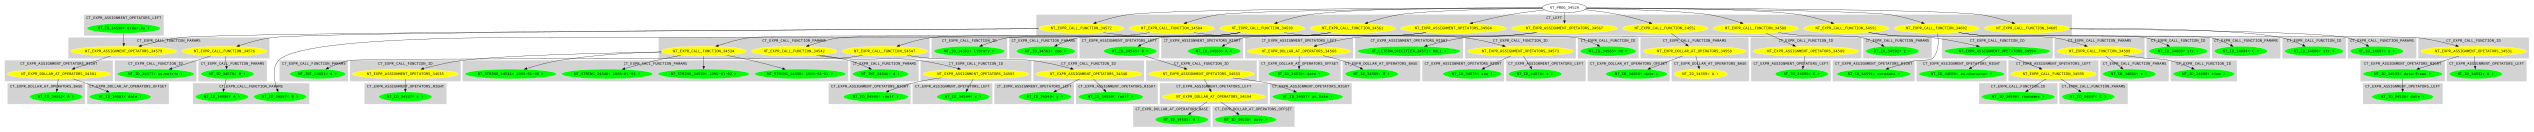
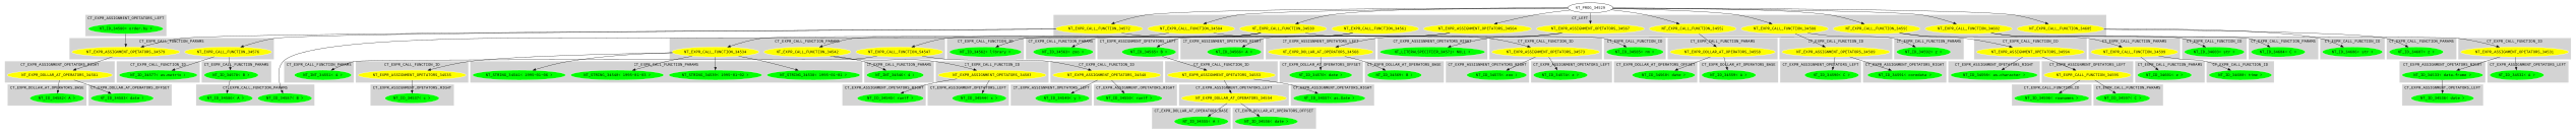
  digraph {
    fontname="Source Code Pro"
    node [color=white fillcolor=green fontname="Source Code Pro" style=filled]
    edge [fontname="Source Code Pro"]
    NT_EXPR_CALL_FUNCTION_34530 [fillcolor=yellow]
    NT_EXPR_CALL_FUNCTION_34552 [fillcolor=yellow]
    NT_EXPR_CALL_FUNCTION_34561 [fillcolor=yellow]
    NT_EXPR_ASSIGNMENT_OPETATORS_34564 [fillcolor=yellow]
    NT_EXPR_ASSIGNMENT_OPETATORS_34567 [fillcolor=yellow]
    NT_EXPR_CALL_FUNCTION_34572 [fillcolor=yellow]
    NT_EXPR_CALL_FUNCTION_34584 [fillcolor=yellow]
    NT_EXPR_CALL_FUNCTION_34588 [fillcolor=yellow]
    NT_EXPR_CALL_FUNCTION_34593 [fillcolor=yellow]
    NT_EXPR_CALL_FUNCTION_34602 [fillcolor=yellow]
    NT_EXPR_CALL_FUNCTION_34605 [fillcolor=yellow]
    "NT_INT_34546< 4 >"
    NT_EXPR_ASSIGNMENT_OPETATORS_34531 [fillcolor=yellow]
    NT_EXPR_CALL_FUNCTION_34534 [fillcolor=yellow]
    NT_EXPR_CALL_FUNCTION_34542 [fillcolor=yellow]
    n16 [fillcolor=yellow label=NT_EXPR_CALL_FUNCTION_54547]
    "NT_ID_34532< A >"
    "NT_ID_34533< data.frame >"
    NT_EXPR_ASSIGNMENT_OPETATORS_34535 [fillcolor=yellow]
    "NT_STRING_34538< 1995-01-01 >"
    "NT_STRING_34539< 1995-01-02 >"
    "NT_STRING_34540< 1995-01-03 >"
    "NT_STRING_34541< 1995-01-06 >"
    "NT_ID_34536< date >"
    "NT_ID_34537< c >"
    n26 [fillcolor=yellow label=NT_EXPR_ASSIGNMENT_OPETATORS_34503]
    "NT_ID_34544< x >"
    "NT_ID_34545< runif >"
    NT_EXPR_ASSIGNMENT_OPETATORS_34548 [fillcolor=yellow]
    "NT_INT_34551< 4 >"
    "NT_ID_34549< y >"
    "NT_ID_34550< runif >"
    NT_EXPR_ASSIGNMENT_OPETATORS_34553 [fillcolor=yellow]
    NT_EXPR_DOLLAR_AT_OPERATORS_34558 [fillcolor=yellow]
    NT_EXPR_DOLLAR_AT_OPERATORS_34554 [fillcolor=yellow]
    "NT_ID_34557< as.Date >"
    "NT_ID_34555< A >"
    "NT_ID_34556< date >"
-   "NT_ID_34559< A >" [fillcolor=yellow]
+   "NT_ID_34559< A >"
    "NT_ID_34560< date >"
    "NT_ID_34562< library >"
    "NT_ID_34563< zoo >"
    "NT_ID_34565< B >"
    "NT_ID_34566< A >"
    NT_EXPR_DOLLAR_AT_OPERATORS_34568 [fillcolor=yellow]
    "NT_LITERALSPECIFIER_34571< NULL >"
    "NT_ID_34569< B >"
    "NT_ID_34570< date >"
    "NT_ID_34590< C >"
    NT_EXPR_ASSIGNMENT_OPETATORS_34573 [fillcolor=yellow]
    NT_EXPR_CALL_FUNCTION_34576 [fillcolor=yellow]
    NT_EXPR_ASSIGNMENT_OPETATORS_34579 [fillcolor=yellow]
    "NT_ID_34574< z >"
    "NT_ID_34575< zoo >"
    "NT_ID_34577< as.matrix >"
    "NT_ID_34578< B >"
    "NT_ID_34580< order.by >"
    NT_EXPR_DOLLAR_AT_OPERATORS_34581 [fillcolor=yellow]
    "NT_ID_34582< A >"
    "NT_ID_34583< date >"
    "NT_ID_34585< rm >"
    "NT_ID_34586< A >"
    "NT_ID_34587< B >"
    NT_EXPR_ASSIGNMENT_OPETATORS_34589 [fillcolor=yellow]
    "NT_ID_34592< z >"
    "NT_ID_34591< coredata >"
-   NT_EXPR_ASSIGNMENT_OPETATORS_34594
+   NT_EXPR_ASSIGNMENT_OPETATORS_34594 [fillcolor=yellow]
    NT_EXPR_CALL_FUNCTION_34599 [fillcolor=yellow]
    NT_EXPR_CALL_FUNCTION_34595 [fillcolor=yellow]
    "NT_ID_34598< as.character >"
    "NT_ID_34596< rownames >"
    "NT_ID_34597< C >"
    "NT_ID_34600< time >"
    "NT_ID_34601< z >"
    "NT_ID_34603< str >"
    "NT_ID_34604< C >"
    "NT_ID_34606< str >"
    "NT_ID_34607< z >"
    NT_PROG_34529 [color="" fillcolor="" style=""]
    subgraph cluster_1 {
      color=lightgrey
      label=CT_LEFT
      style=filled
      NT_EXPR_CALL_FUNCTION_34530
      NT_EXPR_CALL_FUNCTION_34552
      NT_EXPR_CALL_FUNCTION_34561
      NT_EXPR_ASSIGNMENT_OPETATORS_34564
      NT_EXPR_ASSIGNMENT_OPETATORS_34567
      NT_EXPR_CALL_FUNCTION_34572
      NT_EXPR_CALL_FUNCTION_34584
      NT_EXPR_CALL_FUNCTION_34588
      NT_EXPR_CALL_FUNCTION_34593
      NT_EXPR_CALL_FUNCTION_34602
      NT_EXPR_CALL_FUNCTION_34605
    }
    subgraph cluster_2 {
      color=lightgrey
      label=CT_EXPR_CALL_FUNCTION_PARAMS
      style=filled
      "NT_INT_34546< 4 >"
    }
    subgraph cluster_3 {
      color=lightgrey
      label=CT_EXPR_CALL_FUNCTION_ID
      style=filled
      NT_EXPR_ASSIGNMENT_OPETATORS_34531
    }
    subgraph cluster_4 {
      color=lightgrey
      label=CT_EXPR_CALL_FUNCTION_PARAMS
      style=filled
      NT_EXPR_CALL_FUNCTION_34534
      NT_EXPR_CALL_FUNCTION_34542
      n16
    }
    subgraph cluster_5 {
      color=lightgrey
      label=CT_EXPR_ASSIGNMENT_OPETATORS_LEFT
      style=filled
      "NT_ID_34532< A >"
    }
    subgraph cluster_6 {
      color=lightgrey
      label=CT_EXPR_ASSIGNMENT_OPETATORS_RIGHT
      style=filled
      "NT_ID_34533< data.frame >"
    }
    subgraph cluster_7 {
      color=lightgrey
      label=CT_EXPR_CALL_FUNCTION_ID
      style=filled
      NT_EXPR_ASSIGNMENT_OPETATORS_34535
    }
    subgraph cluster_8 {
      color=lightgrey
      label=CT_EXPR_CALL_FUNCTION_PARAMS
      style=filled
      "NT_STRING_34538< 1995-01-01 >"
      "NT_STRING_34539< 1995-01-02 >"
      "NT_STRING_34540< 1995-01-03 >"
      "NT_STRING_34541< 1995-01-06 >"
    }
    subgraph cluster_9 {
      color=lightgrey
      label=CT_EXPR_ASSIGNMENT_OPETATORS_LEFT
      style=filled
      "NT_ID_34536< date >"
    }
    subgraph cluster_10 {
      color=lightgrey
      label=CT_EXPR_ASSIGNMENT_OPETATORS_RIGHT
      style=filled
      "NT_ID_34537< c >"
    }
    subgraph cluster_11 {
      color=lightgrey
      label=CT_EXPR_CALL_FUNCTION_ID
      style=filled
      n26
    }
    subgraph cluster_12 {
      color=lightgrey
      label=CT_EXPR_ASSIGNMENT_OPETATORS_LEFT
      style=filled
      "NT_ID_34544< x >"
    }
    subgraph cluster_13 {
      color=lightgrey
      label=CT_EXPR_ASSIGNMENT_OPETATORS_RIGHT
      style=filled
      "NT_ID_34545< runif >"
    }
    subgraph cluster_14 {
      color=lightgrey
      label=CT_EXPR_CALL_FUNCTION_ID
      style=filled
      NT_EXPR_ASSIGNMENT_OPETATORS_34548
    }
    subgraph cluster_15 {
      color=lightgrey
      label=CT_EXPR_CALL_FUNCTION_PARAMS
      style=filled
      "NT_INT_34551< 4 >"
    }
    subgraph cluster_16 {
      color=lightgrey
      label=CT_EXPR_ASSIGNMENT_OPETATORS_LEFT
      style=filled
      "NT_ID_34549< y >"
    }
    subgraph cluster_17 {
      color=lightgrey
      label=CT_EXPR_ASSIGNMENT_OPETATORS_RIGHT
      style=filled
      "NT_ID_34550< runif >"
    }
    subgraph cluster_18 {
      color=lightgrey
      label=CT_EXPR_CALL_FUNCTION_ID
      style=filled
      NT_EXPR_ASSIGNMENT_OPETATORS_34553
    }
    subgraph cluster_19 {
      color=lightgrey
      label=CT_EXPR_CALL_FUNCTION_PARAMS
      style=filled
      NT_EXPR_DOLLAR_AT_OPERATORS_34558
    }
    subgraph cluster_20 {
      color=lightgrey
      label=CT_EXPR_ASSIGNMENT_OPETATORS_LEFT
      style=filled
      NT_EXPR_DOLLAR_AT_OPERATORS_34554
    }
    subgraph cluster_21 {
      color=lightgrey
      label=CT_EXPR_ASSIGNMENT_OPETATORS_RIGHT
      style=filled
      "NT_ID_34557< as.Date >"
    }
    subgraph cluster_22 {
      color=lightgrey
      label=CT_EXPR_DOLLAR_AT_OPERATORS_BASE
      style=filled
      "NT_ID_34555< A >"
    }
    subgraph cluster_23 {
      color=lightgrey
      label=CT_EXPR_DOLLAR_AT_OPERATORS_OFFSET
      style=filled
      "NT_ID_34556< date >"
    }
    subgraph cluster_24 {
      color=lightgrey
      label=CT_EXPR_DOLLAR_AT_OPERATORS_BASE
      style=filled
      "NT_ID_34559< A >"
    }
    subgraph cluster_25 {
      color=lightgrey
      label=CT_EXPR_DOLLAR_AT_OPERATORS_OFFSET
      style=filled
      "NT_ID_34560< date >"
    }
    subgraph cluster_26 {
      color=lightgrey
      label=CT_EXPR_CALL_FUNCTION_ID
      style=filled
      "NT_ID_34562< library >"
    }
    subgraph cluster_27 {
      color=lightgrey
      label=CT_EXPR_CALL_FUNCTION_PARAMS
      style=filled
      "NT_ID_34563< zoo >"
    }
    subgraph cluster_28 {
      color=lightgrey
      label=CT_EXPR_ASSIGNMENT_OPETATORS_LEFT
      style=filled
      "NT_ID_34565< B >"
    }
    subgraph cluster_29 {
      color=lightgrey
      label=CT_EXPR_ASSIGNMENT_OPETATORS_RIGHT
      style=filled
      "NT_ID_34566< A >"
    }
    subgraph cluster_30 {
      color=lightgrey
      label=CT_EXPR_ASSIGNMENT_OPETATORS_LEFT
      style=filled
      NT_EXPR_DOLLAR_AT_OPERATORS_34568
    }
    subgraph cluster_31 {
      color=lightgrey
      label=CT_EXPR_ASSIGNMENT_OPETATORS_RIGHT
      style=filled
      "NT_LITERALSPECIFIER_34571< NULL >"
    }
    subgraph cluster_32 {
      color=lightgrey
      label=CT_EXPR_DOLLAR_AT_OPERATORS_BASE
      style=filled
      "NT_ID_34569< B >"
    }
    subgraph cluster_33 {
      color=lightgrey
      label=CT_EXPR_DOLLAR_AT_OPERATORS_OFFSET
      style=filled
      "NT_ID_34570< date >"
    }
    subgraph cluster_34 {
      color=lightgrey
      label=CT_EXPR_ASSIGNMENT_OPETATORS_LEFT
      style=filled
      "NT_ID_34590< C >"
    }
    subgraph cluster_35 {
      color=lightgrey
      label=CT_EXPR_CALL_FUNCTION_ID
      style=filled
      NT_EXPR_ASSIGNMENT_OPETATORS_34573
    }
    subgraph cluster_36 {
      color=lightgrey
      label=CT_EXPR_CALL_FUNCTION_PARAMS
      style=filled
      NT_EXPR_CALL_FUNCTION_34576
      NT_EXPR_ASSIGNMENT_OPETATORS_34579
    }
    subgraph cluster_37 {
      color=lightgrey
      label=CT_EXPR_ASSIGNMENT_OPETATORS_LEFT
      style=filled
      "NT_ID_34574< z >"
    }
    subgraph cluster_38 {
      color=lightgrey
      label=CT_EXPR_ASSIGNMENT_OPETATORS_RIGHT
      style=filled
      "NT_ID_34575< zoo >"
    }
    subgraph cluster_39 {
      color=lightgrey
      label=CT_EXPR_CALL_FUNCTION_ID
      style=filled
      "NT_ID_34577< as.matrix >"
    }
    subgraph cluster_40 {
      color=lightgrey
      label=CT_EXPR_CALL_FUNCTION_PARAMS
      style=filled
      "NT_ID_34578< B >"
    }
    subgraph cluster_41 {
      color=lightgrey
      label=CT_EXPR_ASSIGNMENT_OPETATORS_LEFT
      style=filled
      "NT_ID_34580< order.by >"
    }
    subgraph cluster_42 {
      color=lightgrey
      label=CT_EXPR_ASSIGNMENT_OPETATORS_RIGHT
      style=filled
      NT_EXPR_DOLLAR_AT_OPERATORS_34581
    }
    subgraph cluster_43 {
      color=lightgrey
      label=CT_EXPR_DOLLAR_AT_OPERATORS_BASE
      style=filled
      "NT_ID_34582< A >"
    }
    subgraph cluster_44 {
      color=lightgrey
      label=CT_EXPR_DOLLAR_AT_OPERATORS_OFFSET
      style=filled
      "NT_ID_34583< date >"
    }
    subgraph cluster_45 {
      color=lightgrey
      label=CT_EXPR_CALL_FUNCTION_ID
      style=filled
      "NT_ID_34585< rm >"
    }
    subgraph cluster_46 {
      color=lightgrey
      label=CT_EXPR_CALL_FUNCTION_PARAMS
      style=filled
      "NT_ID_34586< A >"
      "NT_ID_34587< B >"
    }
    subgraph cluster_47 {
      color=lightgrey
      label=CT_EXPR_CALL_FUNCTION_ID
      style=filled
      NT_EXPR_ASSIGNMENT_OPETATORS_34589
    }
    subgraph cluster_48 {
      color=lightgrey
      label=CT_EXPR_CALL_FUNCTION_PARAMS
      style=filled
      "NT_ID_34592< z >"
    }
    subgraph cluster_49 {
      color=lightgrey
      label=CT_EXPR_ASSIGNMENT_OPETATORS_RIGHT
      style=filled
      "NT_ID_34591< coredata >"
    }
    subgraph cluster_50 {
      color=lightgrey
      label=CT_EXPR_CALL_FUNCTION_ID
      style=filled
      NT_EXPR_ASSIGNMENT_OPETATORS_34594
    }
    subgraph cluster_51 {
      color=lightgrey
      label=CT_EXPR_CALL_FUNCTION_PARAMS
      style=filled
      NT_EXPR_CALL_FUNCTION_34599
    }
    subgraph cluster_52 {
      color=lightgrey
      label=CT_EXPR_ASSIGNMENT_OPETATORS_LEFT
      style=filled
      NT_EXPR_CALL_FUNCTION_34595
    }
    subgraph cluster_53 {
      color=lightgrey
      label=CT_EXPR_ASSIGNMENT_OPETATORS_RIGHT
      style=filled
      "NT_ID_34598< as.character >"
    }
    subgraph cluster_54 {
      color=lightgrey
      label=CT_EXPR_CALL_FUNCTION_ID
      style=filled
      "NT_ID_34596< rownames >"
    }
    subgraph cluster_55 {
      color=lightgrey
      label=CT_EXPR_CALL_FUNCTION_PARAMS
      style=filled
      "NT_ID_34597< C >"
    }
    subgraph cluster_56 {
      color=lightgrey
      label=CT_EXPR_CALL_FUNCTION_ID
      style=filled
      "NT_ID_34600< time >"
    }
    subgraph cluster_57 {
      color=lightgrey
      label=CT_EXPR_CALL_FUNCTION_PARAMS
      style=filled
      "NT_ID_34601< z >"
    }
    subgraph cluster_58 {
      color=lightgrey
      label=CT_EXPR_CALL_FUNCTION_ID
      style=filled
      "NT_ID_34603< str >"
    }
    subgraph cluster_59 {
      color=lightgrey
      label=CT_EXPR_CALL_FUNCTION_PARAMS
      style=filled
      "NT_ID_34604< C >"
    }
    subgraph cluster_60 {
      color=lightgrey
      label=CT_EXPR_CALL_FUNCTION_ID
      style=filled
      "NT_ID_34606< str >"
    }
    subgraph cluster_61 {
      color=lightgrey
      label=CT_EXPR_CALL_FUNCTION_PARAMS
      style=filled
      "NT_ID_34607< z >"
    }
    NT_EXPR_CALL_FUNCTION_34530 -> NT_EXPR_ASSIGNMENT_OPETATORS_34531
    NT_EXPR_CALL_FUNCTION_34530 -> NT_EXPR_CALL_FUNCTION_34534
    NT_EXPR_CALL_FUNCTION_34530 -> NT_EXPR_CALL_FUNCTION_34542
    NT_EXPR_CALL_FUNCTION_34530 -> n16
    NT_EXPR_CALL_FUNCTION_34552 -> NT_EXPR_DOLLAR_AT_OPERATORS_34558
    NT_EXPR_CALL_FUNCTION_34561 -> "NT_ID_34562< library >"
    NT_EXPR_CALL_FUNCTION_34561 -> "NT_ID_34563< zoo >"
    NT_EXPR_ASSIGNMENT_OPETATORS_34564 -> "NT_ID_34565< B >"
    NT_EXPR_ASSIGNMENT_OPETATORS_34564 -> "NT_ID_34566< A >"
    NT_EXPR_ASSIGNMENT_OPETATORS_34567 -> NT_EXPR_DOLLAR_AT_OPERATORS_34568
    NT_EXPR_ASSIGNMENT_OPETATORS_34567 -> "NT_LITERALSPECIFIER_34571< NULL >"
    NT_EXPR_CALL_FUNCTION_34572 -> NT_EXPR_ASSIGNMENT_OPETATORS_34573
    NT_EXPR_CALL_FUNCTION_34572 -> NT_EXPR_CALL_FUNCTION_34576
    NT_EXPR_CALL_FUNCTION_34572 -> NT_EXPR_ASSIGNMENT_OPETATORS_34579
    NT_EXPR_CALL_FUNCTION_34584 -> "NT_ID_34585< rm >"
    NT_EXPR_CALL_FUNCTION_34584 -> "NT_ID_34587< B >"
    NT_EXPR_CALL_FUNCTION_34588 -> NT_EXPR_ASSIGNMENT_OPETATORS_34589
    NT_EXPR_CALL_FUNCTION_34588 -> "NT_ID_34592< z >"
    NT_EXPR_CALL_FUNCTION_34593 -> NT_EXPR_ASSIGNMENT_OPETATORS_34594
    NT_EXPR_CALL_FUNCTION_34593 -> NT_EXPR_CALL_FUNCTION_34599
    NT_EXPR_CALL_FUNCTION_34602 -> "NT_ID_34603< str >"
    NT_EXPR_CALL_FUNCTION_34602 -> "NT_ID_34604< C >"
    NT_EXPR_CALL_FUNCTION_34605 -> "NT_ID_34606< str >"
    NT_EXPR_CALL_FUNCTION_34605 -> "NT_ID_34607< z >"
    NT_EXPR_ASSIGNMENT_OPETATORS_34531 -> "NT_ID_34532< A >"
    NT_EXPR_ASSIGNMENT_OPETATORS_34531 -> "NT_ID_34533< data.frame >"
    NT_EXPR_CALL_FUNCTION_34534 -> NT_EXPR_ASSIGNMENT_OPETATORS_34535
    NT_EXPR_CALL_FUNCTION_34534 -> "NT_STRING_34538< 1995-01-01 >"
    NT_EXPR_CALL_FUNCTION_34534 -> "NT_STRING_34539< 1995-01-02 >"
    NT_EXPR_CALL_FUNCTION_34534 -> "NT_STRING_34540< 1995-01-03 >"
    NT_EXPR_CALL_FUNCTION_34534 -> "NT_STRING_34541< 1995-01-06 >"
    NT_EXPR_CALL_FUNCTION_34542 -> "NT_INT_34546< 4 >"
    NT_EXPR_CALL_FUNCTION_34542 -> n26
    n16 -> NT_EXPR_ASSIGNMENT_OPETATORS_34548
    n16 -> "NT_INT_34551< 4 >"
    "NT_ID_34533< data.frame >" -> "NT_ID_34536< date >"
    NT_EXPR_ASSIGNMENT_OPETATORS_34535 -> "NT_ID_34537< c >"
    n26 -> "NT_ID_34544< x >"
    n26 -> "NT_ID_34545< runif >"
    NT_EXPR_ASSIGNMENT_OPETATORS_34548 -> "NT_ID_34549< y >"
    NT_EXPR_ASSIGNMENT_OPETATORS_34548 -> "NT_ID_34550< runif >"
    NT_EXPR_ASSIGNMENT_OPETATORS_34553 -> NT_EXPR_DOLLAR_AT_OPERATORS_34554
    NT_EXPR_ASSIGNMENT_OPETATORS_34553 -> "NT_ID_34557< as.Date >"
    NT_EXPR_DOLLAR_AT_OPERATORS_34558 -> "NT_ID_34559< A >"
    NT_EXPR_DOLLAR_AT_OPERATORS_34558 -> "NT_ID_34560< date >"
    NT_EXPR_DOLLAR_AT_OPERATORS_34554 -> "NT_ID_34555< A >"
    NT_EXPR_DOLLAR_AT_OPERATORS_34554 -> "NT_ID_34556< date >"
    "NT_ID_34565< B >" -> NT_EXPR_ASSIGNMENT_OPETATORS_34553
    NT_EXPR_DOLLAR_AT_OPERATORS_34568 -> "NT_ID_34569< B >"
    NT_EXPR_DOLLAR_AT_OPERATORS_34568 -> "NT_ID_34570< date >"
    NT_EXPR_ASSIGNMENT_OPETATORS_34573 -> "NT_ID_34574< z >"
    NT_EXPR_ASSIGNMENT_OPETATORS_34573 -> "NT_ID_34575< zoo >"
    NT_EXPR_CALL_FUNCTION_34576 -> "NT_ID_34577< as.matrix >"
    NT_EXPR_CALL_FUNCTION_34576 -> "NT_ID_34578< B >"
    NT_EXPR_ASSIGNMENT_OPETATORS_34579 -> NT_EXPR_DOLLAR_AT_OPERATORS_34581
    "NT_ID_34578< B >" -> "NT_ID_34586< A >"
    "NT_ID_34580< order.by >" -> NT_EXPR_ASSIGNMENT_OPETATORS_34579
    NT_EXPR_DOLLAR_AT_OPERATORS_34581 -> "NT_ID_34582< A >"
    NT_EXPR_DOLLAR_AT_OPERATORS_34581 -> "NT_ID_34583< date >"
    NT_EXPR_ASSIGNMENT_OPETATORS_34589 -> "NT_ID_34590< C >"
-   NT_EXPR_CALL_FUNCTION_34602 -> "NT_ID_34591< coredata >"
+   NT_EXPR_ASSIGNMENT_OPETATORS_34589 -> "NT_ID_34591< coredata >"
    NT_EXPR_ASSIGNMENT_OPETATORS_34594 -> NT_EXPR_CALL_FUNCTION_34595
    NT_EXPR_ASSIGNMENT_OPETATORS_34594 -> "NT_ID_34598< as.character >"
    NT_EXPR_CALL_FUNCTION_34599 -> "NT_ID_34600< time >"
    NT_EXPR_CALL_FUNCTION_34599 -> "NT_ID_34601< z >"
    NT_EXPR_CALL_FUNCTION_34595 -> "NT_ID_34596< rownames >"
    NT_EXPR_CALL_FUNCTION_34595 -> "NT_ID_34597< C >"
    NT_PROG_34529 -> NT_EXPR_CALL_FUNCTION_34530
    NT_PROG_34529 -> NT_EXPR_CALL_FUNCTION_34552
-   NT_PROG_34529 -> NT_EXPR_CALL_FUNCTION_34561
    NT_PROG_34529 -> NT_EXPR_ASSIGNMENT_OPETATORS_34564
    NT_PROG_34529 -> NT_EXPR_ASSIGNMENT_OPETATORS_34567
    NT_PROG_34529 -> NT_EXPR_CALL_FUNCTION_34572
    NT_PROG_34529 -> NT_EXPR_CALL_FUNCTION_34584
    NT_PROG_34529 -> NT_EXPR_CALL_FUNCTION_34588
    NT_PROG_34529 -> NT_EXPR_CALL_FUNCTION_34593
    NT_PROG_34529 -> NT_EXPR_CALL_FUNCTION_34602
    NT_PROG_34529 -> NT_EXPR_CALL_FUNCTION_34605
  }
